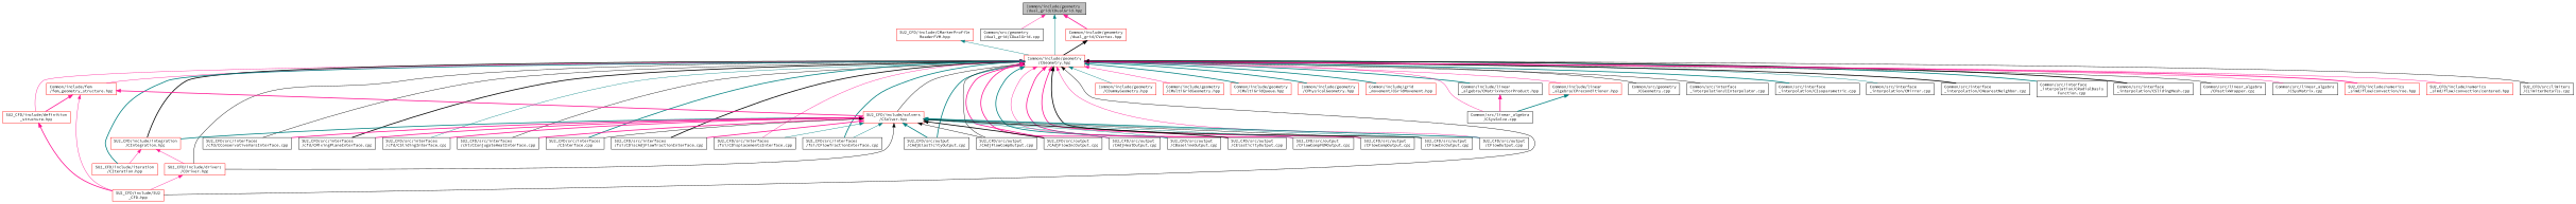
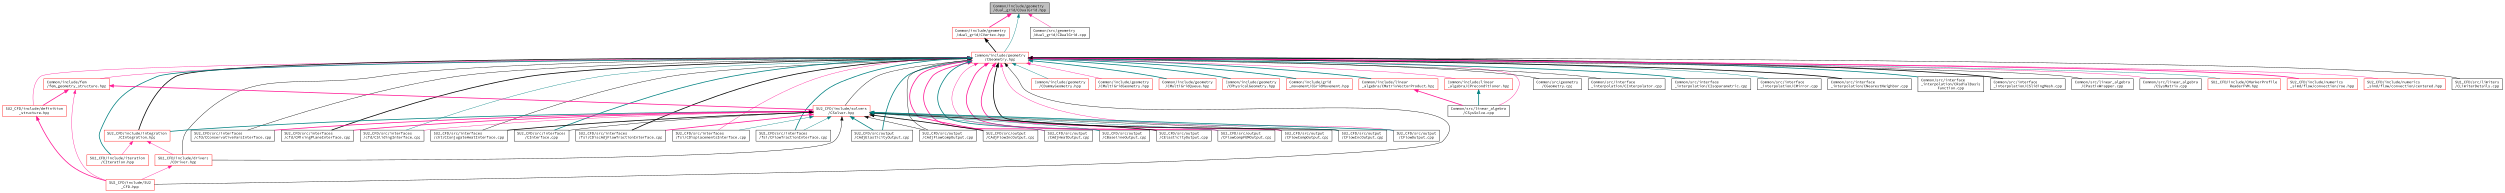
  digraph {
    fontname="Source Code Pro"
    node [color=black fillcolor=white fontname="Source Code Pro" fontsize=10 shape=record style=filled]
    edge [color=deeppink dir=back fontname="Source Code Pro" fontsize=10 labelfontname=Helvetica labelfontsize=10 style=solid]
    n1 [fillcolor=grey75 fontcolor=black height=0.2 label="Common/include/geometry\l/dual_grid/CDualGrid.hpp" width=0.4]
    n2 [color=red height=0.2 label="Common/include/geometry\l/CGeometry.hpp" width=0.4]
    n3 [color=red height=0.2 label="Common/include/geometry\l/dual_grid/CVertex.hpp" width=0.4]
    n4 [height=0.2 label="Common/src/geometry\l/dual_grid/CDualGrid.cpp" width=0.4]
    n5 [color=red height=0.2 label="Common/include/fem\l/fem_geometry_structure.hpp" width=0.4]
    n6 [color=red height=0.2 label="SU2_CFD/include/definition\l_structure.hpp" width=0.4]
    n7 [color=red height=0.2 label="SU2_CFD/include/SU2\l_CFD.hpp" width=0.4]
    n8 [color=red height=0.2 label="SU2_CFD/include/solvers\l/CSolver.hpp" width=0.4]
    n9 [color=red height=0.2 label="SU2_CFD/include/integration\l/CIntegration.hpp" width=0.4]
    n10 [color=red height=0.2 label="SU2_CFD/include/drivers\l/CDriver.hpp" width=0.4]
    n11 [color=red height=0.2 label="SU2_CFD/include/iteration\l/CIteration.hpp" width=0.4]
    n12 [height=0.2 label="SU2_CFD/src/interfaces\l/cfd/CConservativeVarsInterface.cpp" width=0.4]
    n13 [height=0.2 label="SU2_CFD/src/interfaces\l/cfd/CMixingPlaneInterface.cpp" width=0.4]
    n14 [height=0.2 label="SU2_CFD/src/interfaces\l/cfd/CSlidingInterface.cpp" width=0.4]
    n15 [height=0.2 label="SU2_CFD/src/interfaces\l/cht/CConjugateHeatInterface.cpp" width=0.4]
    n16 [height=0.2 label="SU2_CFD/src/interfaces\l/CInterface.cpp" width=0.4]
    n17 [height=0.2 label="SU2_CFD/src/interfaces\l/fsi/CDiscAdjFlowTractionInterface.cpp" width=0.4]
    n18 [height=0.2 label="SU2_CFD/src/interfaces\l/fsi/CDisplacementsInterface.cpp" width=0.4]
    n19 [height=0.2 label="SU2_CFD/src/interfaces\l/fsi/CFlowTractionInterface.cpp" width=0.4]
    n20 [height=0.2 label="SU2_CFD/src/output\l/CAdjElasticityOutput.cpp" width=0.4]
    n21 [height=0.2 label="SU2_CFD/src/output\l/CAdjFlowCompOutput.cpp" width=0.4]
    n22 [height=0.2 label="SU2_CFD/src/output\l/CAdjFlowIncOutput.cpp" width=0.4]
    n23 [height=0.2 label="SU2_CFD/src/output\l/CAdjHeatOutput.cpp" width=0.4]
    n24 [height=0.2 label="SU2_CFD/src/output\l/CBaselineOutput.cpp" width=0.4]
    n25 [height=0.2 label="SU2_CFD/src/output\l/CElasticityOutput.cpp" width=0.4]
    n26 [height=0.2 label="SU2_CFD/src/output\l/CFlowCompFEMOutput.cpp" width=0.4]
    n27 [height=0.2 label="SU2_CFD/src/output\l/CFlowCompOutput.cpp" width=0.4]
    n28 [height=0.2 label="SU2_CFD/src/output\l/CFlowIncOutput.cpp" width=0.4]
    n29 [height=0.2 label="SU2_CFD/src/output\l/CFlowOutput.cpp" width=0.4]
    n30 [color=red height=0.2 label="Common/include/geometry\l/CDummyGeometry.hpp" width=0.4]
    n31 [color=red height=0.2 label="Common/include/geometry\l/CMultiGridGeometry.hpp" width=0.4]
    n32 [color=red height=0.2 label="Common/include/geometry\l/CMultiGridQueue.hpp" width=0.4]
    n33 [color=red height=0.2 label="Common/include/geometry\l/CPhysicalGeometry.hpp" width=0.4]
    n34 [color=red height=0.2 label="Common/include/grid\l_movement/CGridMovement.hpp" width=0.4]
-   n35 [height=0.2 label="Common/include/linear\l_algebra/CMatrixVectorProduct.hpp" width=0.4]
+   n35 [color=red height=0.2 label="Common/include/linear\l_algebra/CMatrixVectorProduct.hpp" width=0.4]
    n36 [height=0.2 label="Common/src/linear_algebra\l/CSysSolve.cpp" width=0.4]
    n37 [color=red height=0.2 label="Common/include/linear\l_algebra/CPreconditioner.hpp" width=0.4]
    n38 [height=0.2 label="Common/src/geometry\l/CGeometry.cpp" width=0.4]
    n39 [height=0.2 label="Common/src/interface\l_interpolation/CInterpolator.cpp" width=0.4]
    n40 [height=0.2 label="Common/src/interface\l_interpolation/CIsoparametric.cpp" width=0.4]
    n41 [height=0.2 label="Common/src/interface\l_interpolation/CMirror.cpp" width=0.4]
    n42 [height=0.2 label="Common/src/interface\l_interpolation/CNearestNeighbor.cpp" width=0.4]
    n43 [height=0.2 label="Common/src/interface\l_interpolation/CRadialBasis\lFunction.cpp" width=0.4]
    n44 [height=0.2 label="Common/src/interface\l_interpolation/CSlidingMesh.cpp" width=0.4]
    n45 [height=0.2 label="Common/src/linear_algebra\l/CPastixWrapper.cpp" width=0.4]
    n46 [height=0.2 label="Common/src/linear_algebra\l/CSysMatrix.cpp" width=0.4]
    n47 [color=red height=0.2 label="SU2_CFD/include/CMarkerProfile\lReaderFVM.hpp" width=0.4]
    n48 [color=red height=0.2 label="SU2_CFD/include/numerics\l_simd/flow/convection/roe.hpp" width=0.4]
    n49 [color=red height=0.2 label="SU2_CFD/include/numerics\l_simd/flow/convection/centered.hpp" width=0.4]
    n50 [height=0.2 label="SU2_CFD/src/limiters\l/CLimiterDetails.cpp" width=0.4]
    n1 -> n2 [color=teal]
    n1 -> n3 [style=bold]
    n1 -> n4
    n2 -> n5
    n2 -> n6
    n2 -> n7 [color=black]
    n2 -> n8 [color=black]
    n2 -> n9 [color=black style=bold]
    n2 -> n10 [color=black]
    n2 -> n11 [color=teal style=bold]
    n2 -> n12 [color=black]
    n2 -> n13 [color=black style=bold]
    n2 -> n14 [color=teal]
    n2 -> n15 [color=black]
    n2 -> n16 [color=teal style=bold]
    n2 -> n17 [color=black style=bold]
    n2 -> n18
    n2 -> n19 [color=teal style=bold]
    n2 -> n20 [color=teal style=bold]
    n2 -> n21 [color=black]
    n2 -> n22 [style=bold]
    n2 -> n23 [style=bold]
    n2 -> n24 [color=teal style=bold]
    n2 -> n25
    n2 -> n26 [style=bold]
    n2 -> n27 [style=bold]
    n2 -> n28 [color=black style=bold]
    n2 -> n29
    n2 -> n30 [color=teal]
    n2 -> n31
    n2 -> n32 [color=teal style=bold]
    n2 -> n33 [color=teal style=bold]
    n2 -> n34 [color=teal style=bold]
    n2 -> n35 [color=teal style=bold]
    n2 -> n36
    n2 -> n37
    n2 -> n38 [color=black]
    n2 -> n39 [color=black]
    n2 -> n40 [color=teal style=bold]
    n2 -> n41 [color=teal]
    n2 -> n42 [color=black style=bold]
    n2 -> n43 [color=teal style=bold]
    n2 -> n44 [color=black style=bold]
    n2 -> n45 [color=black]
    n2 -> n46
-   n47 -> n2 [color=teal]
+   n2 -> n47 [color=teal]
    n2 -> n48 [style=bold]
    n2 -> n49
    n2 -> n50 [color=black]
    n3 -> n2 [color=black style=bold]
    n5 -> n6 [style=bold]
    n5 -> n7
    n5 -> n8 [style=bold]
    n6 -> n7 [style=bold]
    n8 -> n9 [color=teal style=bold]
    n8 -> n10 [color=black]
    n8 -> n12 [style=bold]
    n8 -> n13 [style=bold]
-   n8 -> n14 [style=bold]
-   n8 -> n15 [style=bold]
+   n8 -> n14
+   n8 -> n15 [color=black style=bold]
    n8 -> n16 [color=black]
    n8 -> n17 [style=bold]
    n8 -> n18 [color=teal]
    n8 -> n19 [color=teal]
    n8 -> n20 [color=teal style=bold]
    n8 -> n21 [color=black]
    n8 -> n22 [color=black style=bold]
    n8 -> n23 [color=teal]
    n8 -> n24 [color=teal]
    n8 -> n25 [color=black style=bold]
    n8 -> n26 [color=teal]
    n8 -> n27 [color=black]
    n8 -> n28 [color=teal]
    n8 -> n29 [color=teal style=bold]
    n9 -> n10
    n9 -> n11
    n10 -> n7
    n35 -> n36 [style=bold]
    n37 -> n36 [color=teal style=bold]
  }
